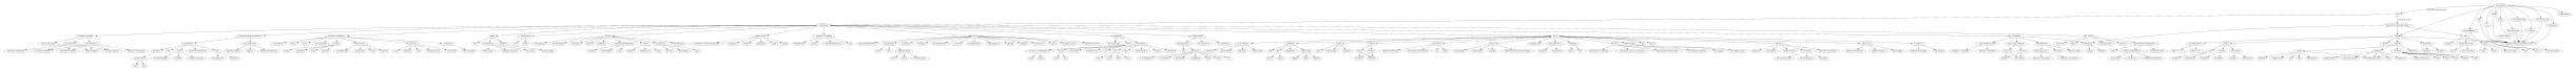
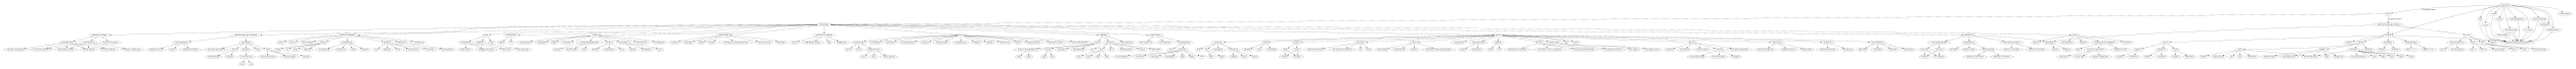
  digraph {
    fontname="Noto Sans"
    node [fontname="Noto Sans"]
    edge [fontname="Noto Sans"]
    n1 [label=Laufen]
    "5km"
    "10km"
    Halbmarathon
    Marathon
    "laengste Strecke"
    "alle Rekorde loeschen"
    n8 [label=Radfahren]
    "40km"
    "laengste Tour"
    "groeßter Anstieg"
    "beste Watt-Leistung"
    n13 [label=Schwimmen]
    "100m"
    "400m"
    "750m"
    "1000m"
    "1500m"
    "laengstes Schwimmen"
    n20 [label=Laufen]
    n21 [label=woechentlich]
    n22 [label=monatlich]
    n23 [label=Radfahren]
    n24 [label=woechentlich]
    n25 [label=monatlich]
    n26 [label=Schwimmen]
    n27 [label=woechentlich]
    n28 [label=monatlich]
    n29 [label=Fitness]
    Inaktivitaetsalarm
    Zielalarme
    n32 [label=Barometer]
    Unwetterwarnung
    n34 [label=Status]
    Rate
    n36 [label=Telefon]
    n37 [label=Alarme]
    "Bis Sonnenuntergang"
    "Bis Sonnenaufgang"
    Stuendlich
    n41 [label="Alarme fuer abnormale HF"]
    n42 [label="Neu hinzufuegen"]
    n43 [label=Kompass]
    n44 [label=Kalibrieren]
    n45 [label=Anzeige]
-   n46 [label=Nordreferenz]
+   n46 [label=Bis]
    n47 [label=Modus]
    n48 [label=Hoehenmesser]
    n49 [label=Kalibrieren]
    n50 [label="Auto-Kalibrierung"]
    n51 [label=Sensormodus]
    n52 [label=Hoehe]
    n53 [label=Barometer]
    n54 [label=Kalibrieren]
    n55 [label=Profil]
    n56 [label=Unwetterwarnung]
    n57 [label=Sensormodus]
    n58 [label=Druck]
    n59 [label=Golfsensoren]
    n60 [label="Neu hinzufuegen"]
    n61 [label="Neu hinzufuegen"]
    n62 [label=Status]
    n63 [label=Alarmtyp]
    n64 [label=Alarmfrequenz]
    n65 [label=Status]
    n66 [label=Alarmtyp]
    n67 [label=Alarmfrequenz]
    n68 [label=Status]
    n69 [label=Alarmtyp]
    n70 [label=Alarmfrequenz]
    n71 [label=Fitness]
    n72 [label=Inaktivitaetsalarm]
    n73 [label=Zielalarme]
    "Herzfrequenz am Handgelenk"
    Pulsoximeter
    "Move IQ"
    n77 [label=Status]
    "Alarme fuer abnormale HF"
    "Herzfrequenz senden"
    n80 [label="Karte 1"]
    n81 [label="Karte 2"]
    n82 [label="Karte 1"]
    n83 [label="Karte 2"]
    n84 [label=Alarme]
    "Distanz zum endgueltigen Ziel"
    "Ziel: Zeit"
    "Streckenabw."
    Abbiegehinweise
    n89 [label=Status]
    n90 [label=Distanz]
    n91 [label=Status]
    n92 [label=Zeit]
    n93 [label=Karte]
    n94 [label="Seite 1"]
    n95 [label=Status]
    n96 [label=Layout]
    n97 [label="Feld 1"]
    n98 [label="Feld 2"]
    n99 [label="Seite 2"]
    n100 [label=Status]
    n101 [label=Displaydesign]
    n102 [label=Musik]
    n103 [label=Telefon]
    n104 [label=WLAN]
    n105 [label="HF am Handgelenk"]
    n106 [label=Pulsoximeter]
    n107 [label=Beleuchtung]
    n108 [label="Bis Sonnenuntergang"]
    n109 [label="Bis Sonnenaufgang"]
    n110 [label=Stuendlich]
    n111 [label="Waehrend der Aktivitaet"]
    n112 [label="Allgemeine Nutzung"]
    n113 [label="Waehrend der Aktivitaet"]
    n114 [label="Allg. Nutzung"]
    n115 [label=Warntoene]
    n116 [label=Displaydesign]
    n117 [label=Beleuchtung]
    Helligkeit
    Tasten
    Zeitlimit
    n121 [label=DND]
    n122 [label="Beim Schlafen"]
    n123 [label=Bearbeiten]
    n124 [label=Aus]
    n125 [label=Immer]
    n126 [label="Waehrend der Aktivitaet"]
    n127 [label="Nicht waehrend der Aktivitaet"]
    Ausgeschalten
    Home
    Protokoll
    Leistung
    Trainingszustand
    Trainingsbereitschaft
    "HFV-Status"
    Benachrichtigungen
    Herzfrequenz
    Musikfunktionen
    ABC
    Atmung
    Schlaf
    "Letze Trainings"
    "Spezifische Einstellungen (Home)"
    Einstellungen
    "Diese Woche"
    "Vorherige Wochen"
    Rekorde
    Gesamt
    Optionen
    "Spezifische Einstellungen(uebersicht)"
    Displaydesign
    Uhren
    "Aktivitaeten und Apps"
    Darstellung
    "Benachrichtigungen und Alarme"
    "Sensoren und Zubehoer"
    Musik
    Konnektivitaet
    Ansagen
    Benutzerprofil
    "Sicherheit und Tracking"
    Karte
    Navigation
    "Power Manager"
    System
    "Display 1"
    "Display 2"
    Alarme
    Timer
    Stoppuhr
    "Alternative Zeitzonen"
    "Alarm 1"
    "Alarm 2"
    "Alarm hinzufuegen"
    "Timer 1"
    "Timer 2"
    "Timer hinzufuegen"
    "Zone 2"
    "Zone hinzufuegen"
    "Aktivitaet 1"
    "Aktivitaet 2"
    "Woche 1.1.-7.1."
    "Woche 8.1.-14.1."
    Krafttraining
    "Details Aktivitaet 1"
    "Details Aktivitaet 2"
    "Aktivitaet hinzufuegen"
    "uebersichten bearbeiten"
    "Steuerungen bearbeiten"
    Morgenbericht
    "Smart Notifications"
    Systemalarme
    "Auto-Erkennung"
    "Sensor 1"
    "Sensor 2"
    Musikanbieter
    Kopfhoerer
    Audio
    Telefon
    WLAN
    Rundenalarm
    "Pace/Geschwindigkeitsalarm"
    "HF-Alarm"
    Leistungsalarm
    "Timer-Ereignisse"
    Trainingsalarme
    Aktivitaetsalarme
    Audiosignale
    Dialekt
    Fitnessalter
    Geschlecht
    Geburtsjahr
    "Groeße"
    Gewicht
    "Herzfrequenz- und Leistungsbereiche"
+   "Critical Swim Speed"
    LiveTrack
    "Unfall-Benachrichtigung"
    Hilfe
    Notfallkontakte
    Kartenmanager
    Kartendesign
    Ausrichtung
    Benutzerpositionen
    "Auto-Zoom"
    "Auf Straße zeigen"
    Trackaufzeichung
    Trackfarbe
    Detailgrad
    "Plastische Karte"
    Marine
    "Segmente zeichnen"
    "Hoehenlinie zeichnen"
    "Design wiederherstellen"
    Datenseiten
    Richtungsanzeige
    Energiesparmodus
    "Akku Laufzeit in %"
    "Erw. Akkulaufzeit"
    Sprache
    Zeit
    Beleuchtung
    Touchscreen
    "Ton und Vibration"
    Schlafmodus
    DND
    Hotkeys
    "Auto-Sperre"
    Format
    Leistungzustand
    Datenaufzeichnung
    "USB-Modus"
    Reset
    "Software-Update"
    Info
    "Aktivitaet 1-Einstellungen"
    "Aus Favoriten entfernen"
    "Aktivitaet kopieren"
    "Aktivitaet Neu anordnen"
    "Aus Liste entfernen"
    "Aktivitaet 2-Einstellungen"
    "uebersicht 1 verschieben"
    "uebersicht 2 verschieben"
    "Steuerung 1"
    "Steuerung 2"
    "Bericht anzeigen"
    "Bericht bearbeiten"
    "Dein Name"
    "Neu anordnen"
    Entfernen
    "Information 1 verschieben"
    "Information 2 verschieben"
    "Waehrend der Aktivitaet"
    "Allgemeine Nutzung"
    Signatur
    "Meine Musik"
    "Telefon steuern"
    "Musikapps hinzufuegen"
    "Oberer Alarm"
    "Unterer Alarm"
    "Niedriger Schwellenwert"
    "TopoActive-Karten"
    "Karte hinzufuegen"
    "POI entlang Route"
    Kompass
    Hoehenprofil
    Bearbeiten
    Zeitformat
    Datumsformat
    "Uhrzeit einstellen"
    "Zeit Alarme"
    "ueber GPS synchronisieren"
    "Beim Schlafen"
    Alarmvibration
    Tastentoene
    Tastenvibration
    Plan
    Status
    "Hotkey 1"
    "Hotkey 2"
    Einheiten
    "Praeferenz fuer Pace/Geschwindigkeit"
    Wochenanfang
    Positionsformat
    Frequenz
    "HFV speichern"
    Garmin
    MTP
    "Werksstandard wiederherstellen"
    "Alle Aktivitaeten loeschen?"
    "Gesamtwerte zuruecksetzen"
    "Daten loesch. u. Einst. zuruecksetzen"
    "Aut. Update"
    "Nach Updates suchen"
    "Nacht 1"
    "Nacht 2"
    "Funktion 1"
    "Funktion 2"
    "Letzte Trainigns"
    n1 -> "5km"
    n1 -> "10km"
    n1 -> Halbmarathon
    n1 -> Marathon
    n1 -> "laengste Strecke"
    n1 -> "alle Rekorde loeschen"
    n8 -> "alle Rekorde loeschen"
    n8 -> "40km"
    n8 -> "laengste Tour"
    n8 -> "groeßter Anstieg"
    n8 -> "beste Watt-Leistung"
    n13 -> "alle Rekorde loeschen"
    n13 -> "100m"
    n13 -> "400m"
    n13 -> "750m"
    n13 -> "1000m"
    n13 -> "1500m"
    n13 -> "laengstes Schwimmen"
    n20 -> n21
    n20 -> n22
    n23 -> n24
    n23 -> n25
    n26 -> n27
    n26 -> n28
    n29 -> Inaktivitaetsalarm
    n29 -> Zielalarme
    n32 -> Unwetterwarnung
    Unwetterwarnung -> n34
    Unwetterwarnung -> Rate
    n37 -> "Bis Sonnenuntergang"
    n37 -> "Bis Sonnenaufgang"
    n37 -> Stuendlich
    n43 -> n44
    n43 -> n45
    n43 -> n46
    n43 -> n47
    n48 -> n49
    n48 -> n50
    n48 -> n51
    n48 -> n52
    n53 -> n54
    n53 -> n55
    n53 -> n56
    n53 -> n57
    n53 -> n58
    n59 -> n60
    n71 -> n72
    n71 -> n73
    n71 -> "Herzfrequenz am Handgelenk"
    n71 -> Pulsoximeter
    n71 -> "Move IQ"
    "Herzfrequenz am Handgelenk" -> n77
    "Herzfrequenz am Handgelenk" -> "Alarme fuer abnormale HF"
    "Herzfrequenz am Handgelenk" -> "Herzfrequenz senden"
    "Alarme fuer abnormale HF" -> "Oberer Alarm"
    "Alarme fuer abnormale HF" -> "Unterer Alarm"
    "Alarme fuer abnormale HF" -> "Niedriger Schwellenwert"
    n84 -> "Distanz zum endgueltigen Ziel"
    n84 -> "Ziel: Zeit"
    n84 -> "Streckenabw."
    n84 -> Abbiegehinweise
    "Distanz zum endgueltigen Ziel" -> n89
    "Distanz zum endgueltigen Ziel" -> n90
    "Ziel: Zeit" -> n91
    "Ziel: Zeit" -> n92
    n94 -> n95
    n94 -> n96
    n94 -> n97
    n94 -> n98
    n117 -> Helligkeit
    n117 -> Tasten
    n117 -> Zeitlimit
-   Ausgeschalten -> Home [label="START-STOP geduerckt halten"]
+   Ausgeschalten -> Home [label="UP gedrueckt halten"]
    Ausgeschalten -> Protokoll
    Ausgeschalten -> Leistung
    Ausgeschalten -> Trainingszustand
    Ausgeschalten -> Trainingsbereitschaft
    Ausgeschalten -> "HFV-Status"
    Ausgeschalten -> Benachrichtigungen
    Ausgeschalten -> Herzfrequenz
    Ausgeschalten -> Musikfunktionen
    Ausgeschalten -> ABC
    Ausgeschalten -> Atmung
    Ausgeschalten -> Schlaf
    Ausgeschalten -> "Letze Trainings"
    Home -> "Spezifische Einstellungen (Home)" [label="UP gedrueckt halten"]
    Home -> Einstellungen
    Protokoll -> "Diese Woche"
    Protokoll -> "Vorherige Wochen"
    Protokoll -> Rekorde
    Protokoll -> Gesamt
    Protokoll -> Optionen
    Protokoll -> "Spezifische Einstellungen(uebersicht)"
    Leistung -> "Spezifische Einstellungen(uebersicht)"
    Trainingszustand -> "Spezifische Einstellungen(uebersicht)"
    Trainingsbereitschaft -> "Spezifische Einstellungen(uebersicht)"
    "HFV-Status" -> "Spezifische Einstellungen(uebersicht)"
    Benachrichtigungen -> "Spezifische Einstellungen(uebersicht)"
    Herzfrequenz -> "Spezifische Einstellungen(uebersicht)"
    Musikfunktionen -> "Spezifische Einstellungen(uebersicht)"
    ABC -> "Spezifische Einstellungen(uebersicht)"
    Atmung -> "Spezifische Einstellungen(uebersicht)"
    Schlaf -> "Spezifische Einstellungen(uebersicht)"
    "Spezifische Einstellungen (Home)" -> Protokoll
    "Spezifische Einstellungen (Home)" -> Displaydesign
    "Spezifische Einstellungen (Home)" -> Uhren
    Einstellungen -> n71
    Einstellungen -> "Aktivitaeten und Apps"
    Einstellungen -> Darstellung
    Einstellungen -> "Benachrichtigungen und Alarme"
    Einstellungen -> "Sensoren und Zubehoer"
    Einstellungen -> Musik
    Einstellungen -> Konnektivitaet
    Einstellungen -> Ansagen
    Einstellungen -> Benutzerprofil
    Einstellungen -> "Sicherheit und Tracking"
    Einstellungen -> Karte
    Einstellungen -> Navigation
    Einstellungen -> "Power Manager"
    Einstellungen -> System
    "Diese Woche" -> "Aktivitaet 1"
    "Diese Woche" -> "Aktivitaet 2"
    "Vorherige Wochen" -> "Woche 1.1.-7.1."
    "Vorherige Wochen" -> "Woche 8.1.-14.1."
    Rekorde -> n1
    Rekorde -> n8
    Rekorde -> n13
    Rekorde -> Krafttraining
    Gesamt -> n20
    Gesamt -> n23
    Gesamt -> n26
    Displaydesign -> "Display 1"
    Displaydesign -> "Display 2"
    Uhren -> Alarme
    Uhren -> Timer
    Uhren -> Stoppuhr
    Uhren -> "Alternative Zeitzonen"
    "Aktivitaeten und Apps" -> "Details Aktivitaet 1"
    "Aktivitaeten und Apps" -> "Details Aktivitaet 2"
    "Aktivitaeten und Apps" -> "Aktivitaet hinzufuegen"
    Darstellung -> Displaydesign
    Darstellung -> "uebersichten bearbeiten"
    Darstellung -> "Steuerungen bearbeiten"
    Darstellung -> Morgenbericht
    "Benachrichtigungen und Alarme" -> "Smart Notifications"
    "Benachrichtigungen und Alarme" -> Systemalarme
    "Sensoren und Zubehoer" -> n42
    "Sensoren und Zubehoer" -> n43
    "Sensoren und Zubehoer" -> n48
    "Sensoren und Zubehoer" -> n53
    "Sensoren und Zubehoer" -> n59
    "Sensoren und Zubehoer" -> "Auto-Erkennung"
    "Sensoren und Zubehoer" -> "Sensor 1"
    "Sensoren und Zubehoer" -> "Sensor 2"
    Musik -> Musikanbieter
    Musik -> Kopfhoerer
    Musik -> Audio
    Konnektivitaet -> Telefon
    Konnektivitaet -> WLAN
    Ansagen -> Rundenalarm
    Ansagen -> "Pace/Geschwindigkeitsalarm"
    Ansagen -> "HF-Alarm"
    Ansagen -> Leistungsalarm
    Ansagen -> "Timer-Ereignisse"
    Ansagen -> Trainingsalarme
    Ansagen -> Aktivitaetsalarme
    Ansagen -> Audiosignale
    Ansagen -> Dialekt
    Benutzerprofil -> Fitnessalter
    Benutzerprofil -> Geschlecht
    Benutzerprofil -> Geburtsjahr
    Benutzerprofil -> "Groeße"
    Benutzerprofil -> Gewicht
    Benutzerprofil -> "Herzfrequenz- und Leistungsbereiche"
+   Benutzerprofil -> "Critical Swim Speed"
    "Sicherheit und Tracking" -> LiveTrack
    "Sicherheit und Tracking" -> "Unfall-Benachrichtigung"
    "Sicherheit und Tracking" -> Hilfe
    "Sicherheit und Tracking" -> Notfallkontakte
    Karte -> Kartenmanager
    Karte -> Kartendesign
    Karte -> Ausrichtung
    Karte -> Benutzerpositionen
    Karte -> "Auto-Zoom"
    Karte -> "Auf Straße zeigen"
    Karte -> Trackaufzeichung
    Karte -> Trackfarbe
    Karte -> Detailgrad
    Karte -> "Plastische Karte"
    Karte -> Marine
    Karte -> "Segmente zeichnen"
    Karte -> "Hoehenlinie zeichnen"
    Karte -> "Design wiederherstellen"
    Navigation -> n84
    Navigation -> Datenseiten
    Navigation -> Richtungsanzeige
    "Power Manager" -> Energiesparmodus
    "Power Manager" -> "Akku Laufzeit in %"
    "Power Manager" -> "Erw. Akkulaufzeit"
    System -> Sprache
    System -> Zeit
    System -> Beleuchtung
    System -> Touchscreen
    System -> "Ton und Vibration"
    System -> Schlafmodus
    System -> DND
    System -> Hotkeys
    System -> "Auto-Sperre"
    System -> Format
    System -> Leistungzustand
    System -> Datenaufzeichnung
    System -> "USB-Modus"
    System -> Reset
    System -> "Software-Update"
    System -> Info
    Alarme -> "Alarm 1"
    Alarme -> "Alarm 2"
    Alarme -> "Alarm hinzufuegen"
    Timer -> "Timer 1"
    Timer -> "Timer 2"
    Timer -> "Timer hinzufuegen"
    "Alternative Zeitzonen" -> "Zone 2"
    "Alternative Zeitzonen" -> "Zone hinzufuegen"
    "Details Aktivitaet 1" -> "Aktivitaet 1-Einstellungen"
    "Details Aktivitaet 1" -> "Aus Favoriten entfernen"
    "Details Aktivitaet 1" -> "Aktivitaet kopieren"
    "Details Aktivitaet 1" -> "Aktivitaet Neu anordnen"
    "Details Aktivitaet 1" -> "Aus Liste entfernen"
    "Details Aktivitaet 2" -> "Aus Favoriten entfernen"
    "Details Aktivitaet 2" -> "Aktivitaet kopieren"
    "Details Aktivitaet 2" -> "Aktivitaet Neu anordnen"
    "Details Aktivitaet 2" -> "Aus Liste entfernen"
    "Details Aktivitaet 2" -> "Aktivitaet 2-Einstellungen"
    "uebersichten bearbeiten" -> "uebersicht 1 verschieben"
    "uebersichten bearbeiten" -> "uebersicht 2 verschieben"
    "Steuerungen bearbeiten" -> "Steuerung 1"
    "Steuerungen bearbeiten" -> "Steuerung 2"
    Morgenbericht -> "Bericht anzeigen"
    Morgenbericht -> "Bericht bearbeiten"
    Morgenbericht -> "Dein Name"
    "Smart Notifications" -> "Waehrend der Aktivitaet"
    "Smart Notifications" -> "Allgemeine Nutzung"
    "Smart Notifications" -> Signatur
    Systemalarme -> n29
    Systemalarme -> n32
    Systemalarme -> n36
    Systemalarme -> n37
    Systemalarme -> n41
    Musikanbieter -> "Meine Musik"
    Musikanbieter -> "Telefon steuern"
    Musikanbieter -> "Musikapps hinzufuegen"
    Kopfhoerer -> n61
    "Pace/Geschwindigkeitsalarm" -> n62
    "Pace/Geschwindigkeitsalarm" -> n63
    "Pace/Geschwindigkeitsalarm" -> n64
    "HF-Alarm" -> n65
    "HF-Alarm" -> n66
    "HF-Alarm" -> n67
    Leistungsalarm -> n68
    Leistungsalarm -> n69
    Leistungsalarm -> n70
    Kartenmanager -> n82
    Kartenmanager -> n83
    Kartenmanager -> "TopoActive-Karten"
    Datenseiten -> n93
    Datenseiten -> n94
    Datenseiten -> n99
    Datenseiten -> "POI entlang Route"
    Datenseiten -> Kompass
    Datenseiten -> Hoehenprofil
    Energiesparmodus -> n100
    Energiesparmodus -> Bearbeiten
    Zeit -> Zeitformat
    Zeit -> Datumsformat
    Zeit -> "Uhrzeit einstellen"
    Zeit -> "Zeit Alarme"
    Zeit -> "ueber GPS synchronisieren"
    Beleuchtung -> n111
    Beleuchtung -> n112
    Beleuchtung -> "Beim Schlafen"
    Touchscreen -> n113
    Touchscreen -> n114
    "Ton und Vibration" -> n115
    "Ton und Vibration" -> Alarmvibration
    "Ton und Vibration" -> Tastentoene
    "Ton und Vibration" -> Tastenvibration
    Schlafmodus -> n116
    Schlafmodus -> n117
    Schlafmodus -> n121
    Schlafmodus -> Plan
    DND -> n122
    DND -> n123
    DND -> Status
    Hotkeys -> "Hotkey 1"
    Hotkeys -> "Hotkey 2"
    "Auto-Sperre" -> n124
    "Auto-Sperre" -> n125
    "Auto-Sperre" -> n126
    "Auto-Sperre" -> n127
    Format -> Einheiten
    Format -> "Praeferenz fuer Pace/Geschwindigkeit"
    Format -> Wochenanfang
    Format -> Positionsformat
    Datenaufzeichnung -> Frequenz
    Datenaufzeichnung -> "HFV speichern"
    "USB-Modus" -> Garmin
    "USB-Modus" -> MTP
    Reset -> "Werksstandard wiederherstellen"
    Reset -> "Alle Aktivitaeten loeschen?"
    Reset -> "Gesamtwerte zuruecksetzen"
    Reset -> "Daten loesch. u. Einst. zuruecksetzen"
    "Software-Update" -> "Aut. Update"
    "Software-Update" -> "Nach Updates suchen"
    "Steuerung 1" -> "Neu anordnen"
    "Steuerung 1" -> Entfernen
    "Steuerung 2" -> "Neu anordnen"
    "Steuerung 2" -> Entfernen
    "Bericht bearbeiten" -> "Information 1 verschieben"
    "Bericht bearbeiten" -> "Information 2 verschieben"
    "TopoActive-Karten" -> n80
    "TopoActive-Karten" -> n81
    "TopoActive-Karten" -> "Karte hinzufuegen"
    Bearbeiten -> n101
    Bearbeiten -> n102
    Bearbeiten -> n103
    Bearbeiten -> n104
    Bearbeiten -> n105
    Bearbeiten -> n106
    Bearbeiten -> n107
    "Zeit Alarme" -> n108
    "Zeit Alarme" -> n109
    "Zeit Alarme" -> n110
    Plan -> "Nacht 1"
    Plan -> "Nacht 2"
    "Hotkey 1" -> "Funktion 1"
    "Hotkey 1" -> "Funktion 2"
    "Hotkey 2" -> "Funktion 1"
    "Hotkey 2" -> "Funktion 2"
    "Letzte Trainigns" -> "Spezifische Einstellungen(uebersicht)"
  }
